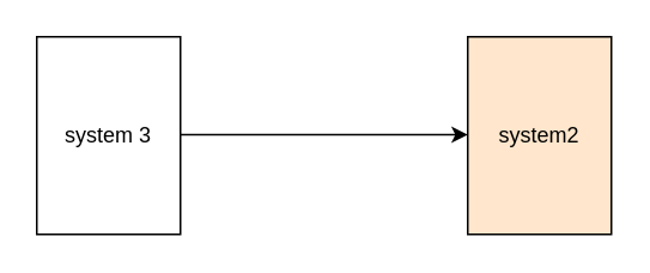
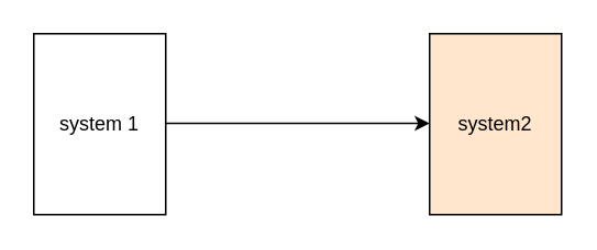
  <mxCell id="0" />
  <mxCell id="1" parent="0" />
- <mxCell id="2" value="system 3" style="rounded=0;whiteSpace=wrap;html=1;" vertex="1" parent="1"><mxGeometry x="20" y="20" width="80" height="110" as="geometry" /></mxCell>
+ <mxCell id="2" value="system 1" style="rounded=0;whiteSpace=wrap;html=1;" vertex="1" parent="1"><mxGeometry x="20" y="20" width="80" height="110" as="geometry" /></mxCell>
  <mxCell id="3" value="system2" style="rounded=0;whiteSpace=wrap;html=1;fillColor=#ffe6cc;" vertex="1" parent="1"><mxGeometry x="260" y="20" width="80" height="110" as="geometry" /></mxCell>
  <mxCell id="4" value="" style="endArrow=classic;html=1;rounded=0;endFill=1;" edge="1" parent="1"><mxGeometry width="50" height="50" relative="1" as="geometry"><mxPoint x="100" y="74.5" as="sourcePoint" /><mxPoint x="260" y="74.5" as="targetPoint" /></mxGeometry></mxCell>
